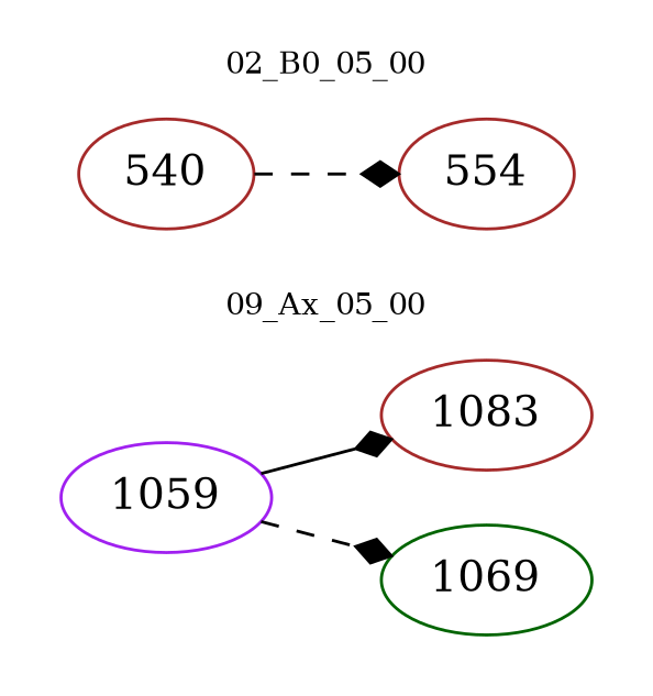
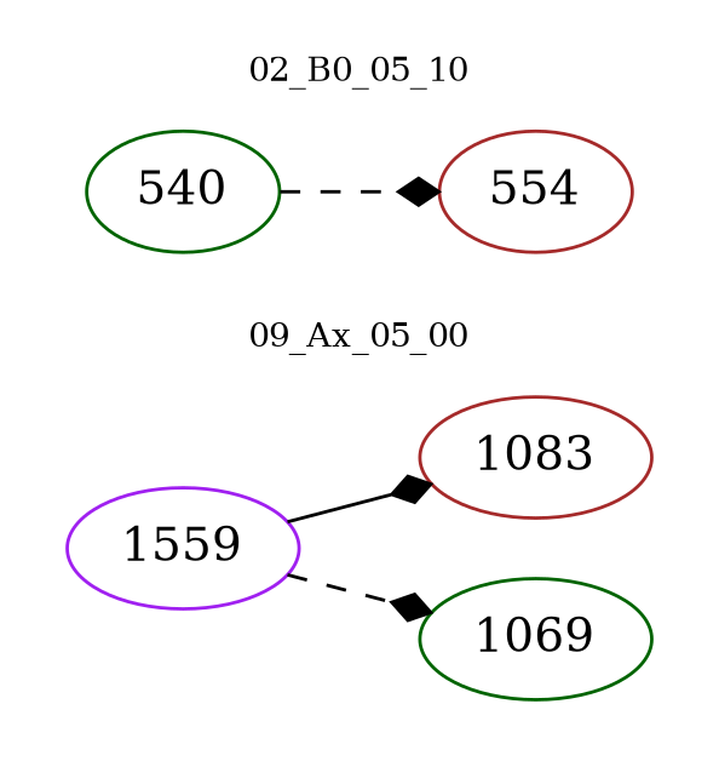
  digraph {
    rankdir=LR
    node [color=darkgreen]
    edge [arrowhead=diamond color=black style=dashed]
-   n1 [color=purple label=1059]
+   n1 [color=purple label=1559]
    n2 [label=1069]
    n3 [color=brown label=1083]
-   n4 [color=brown label=540]
+   n4 [label=540]
    n5 [color=brown label=554]
    subgraph cluster_1 {
      color=white
      fontsize=10
      label="09_Ax_05_00"
      n1
      n2
      n3
    }
    subgraph cluster_2 {
      color=white
      fontsize=10
-     label="02_B0_05_00"
+     label="02_B0_05_10"
      n4
      n5
    }
    n1 -> n2
    n1 -> n3 [style=solid]
    n4 -> n5
  }
